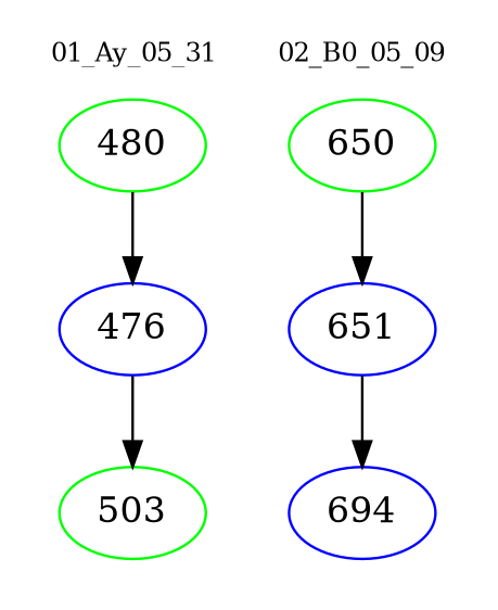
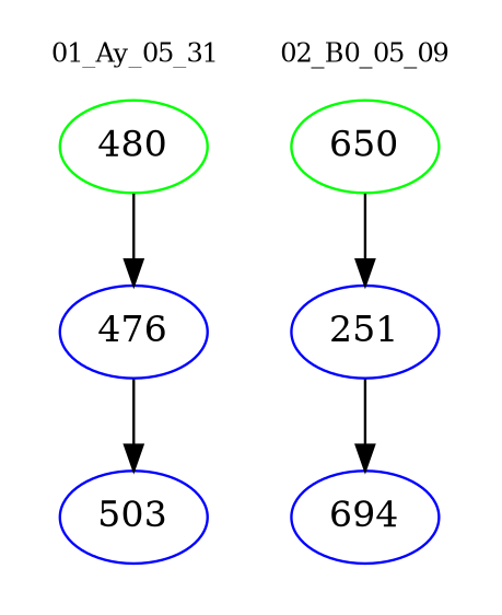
  digraph {
    node [color=blue]
    edge [color=black]
    n1 [color=green label=480]
    n2 [label=476]
-   n3 [color=green label=503]
+   n3 [label=503]
    n4 [color=green label=650]
-   n5 [label=651]
+   n5 [label=251]
    n6 [label=694]
    subgraph cluster_1 {
      color=white
      fontsize=10
      label="01_Ay_05_31"
      n1
      n2
      n3
    }
    subgraph cluster_2 {
      color=white
      fontsize=10
      label="02_B0_05_09"
      n4
      n5
      n6
    }
    n1 -> n2
    n2 -> n3
    n4 -> n5
    n5 -> n6
  }
